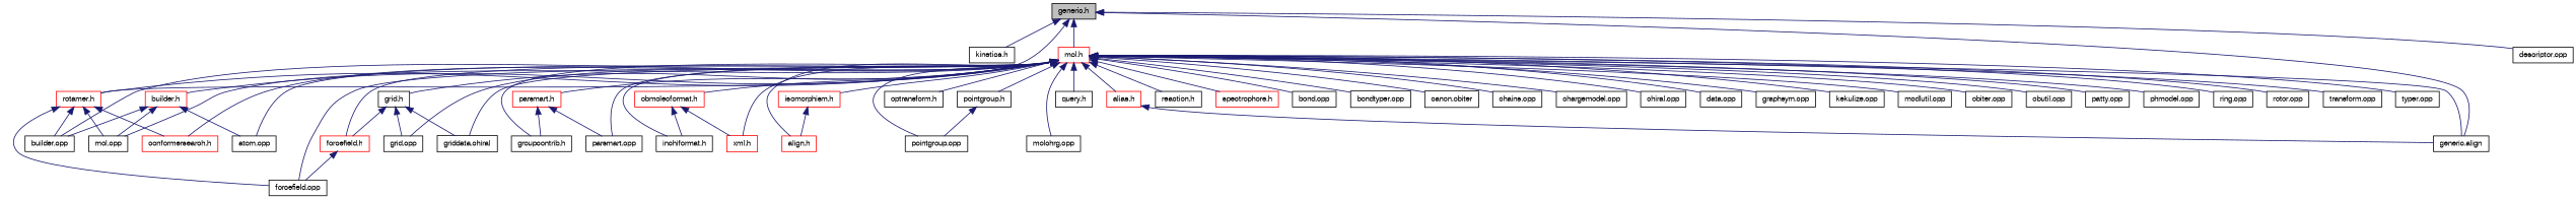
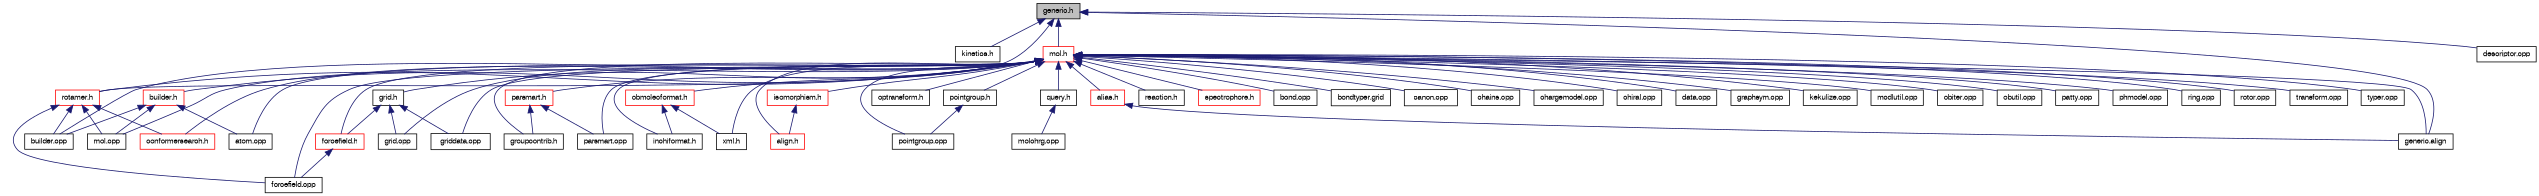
  digraph {
    node [color=black fillcolor=white fontname=FreeSans fontsize=10 shape=record style=filled]
    edge [color=midnightblue dir=back fontname=FreeSans fontsize=10 labelfontname=FreeSans labelfontsize=10 style=solid]
    n1 [fillcolor=grey75 fontcolor=black height=0.2 label="generic.h" width=0.4]
    n2 [height=0.2 label="kinetics.h" width=0.4]
    n3 [color=red height=0.2 label="mol.h" width=0.4]
    n4 [height=0.2 label="generic.align" width=0.4]
    n5 [color=red height=0.2 label="rotamer.h" width=0.4]
    n6 [height=0.2 label="descriptor.cpp" width=0.4]
    n7 [color=red height=0.2 label="alias.h" width=0.4]
    n8 [color=red height=0.2 label="builder.h" width=0.4]
    n9 [height=0.2 label="atom.cpp" width=0.4]
    n10 [height=0.2 label="builder.cpp" width=0.4]
    n11 [height=0.2 label="mol.cpp" width=0.4]
    n12 [color=red height=0.2 label="conformersearch.h" width=0.4]
    n13 [color=red height=0.2 label="forcefield.h" width=0.4]
    n14 [height=0.2 label="forcefield.cpp" width=0.4]
    n15 [height=0.2 label="grid.h" width=0.4]
    n16 [height=0.2 label="grid.cpp" width=0.4]
-   n17 [height=0.2 label="griddata.chiral" width=0.4]
+   n17 [height=0.2 label="griddata.cpp" width=0.4]
    n18 [height=0.2 label="groupcontrib.h" width=0.4]
    n19 [height=0.2 label="inchiformat.h" width=0.4]
    n20 [color=red height=0.2 label="isomorphism.h" width=0.4]
    n21 [color=red height=0.2 label="align.h" width=0.4]
    n22 [color=red height=0.2 label="obmolecformat.h" width=0.4]
-   n23 [color=red height=0.2 label="xml.h" width=0.4]
+   n23 [height=0.2 label="xml.h" width=0.4]
    n24 [height=0.2 label="optransform.h" width=0.4]
    n25 [color=red height=0.2 label="parsmart.h" width=0.4]
    n26 [height=0.2 label="parsmart.cpp" width=0.4]
    n27 [height=0.2 label="pointgroup.h" width=0.4]
    n28 [height=0.2 label="pointgroup.cpp" width=0.4]
    n29 [height=0.2 label="query.h" width=0.4]
    n30 [height=0.2 label="reaction.h" width=0.4]
    n31 [color=red height=0.2 label="spectrophore.h" width=0.4]
    n32 [height=0.2 label="bond.cpp" width=0.4]
-   n33 [height=0.2 label="bondtyper.cpp" width=0.4]
-   n34 [height=0.2 label="canon.obiter" width=0.4]
+   n33 [height=0.2 label="bondtyper.grid" width=0.4]
+   n34 [height=0.2 label="canon.cpp" width=0.4]
    n35 [height=0.2 label="chains.cpp" width=0.4]
    n36 [height=0.2 label="chargemodel.cpp" width=0.4]
    n37 [height=0.2 label="chiral.cpp" width=0.4]
    n38 [height=0.2 label="data.cpp" width=0.4]
    n39 [height=0.2 label="graphsym.cpp" width=0.4]
    n40 [height=0.2 label="kekulize.cpp" width=0.4]
    n41 [height=0.2 label="mcdlutil.cpp" width=0.4]
    n42 [height=0.2 label="molchrg.cpp" width=0.4]
    n43 [height=0.2 label="obiter.cpp" width=0.4]
    n44 [height=0.2 label="obutil.cpp" width=0.4]
    n45 [height=0.2 label="patty.cpp" width=0.4]
    n46 [height=0.2 label="phmodel.cpp" width=0.4]
    n47 [height=0.2 label="ring.cpp" width=0.4]
    n48 [height=0.2 label="rotor.cpp" width=0.4]
    n49 [height=0.2 label="transform.cpp" width=0.4]
    n50 [height=0.2 label="typer.cpp" width=0.4]
    n1 -> n2
    n1 -> n3
    n1 -> n4
    n1 -> n5
    n1 -> n6
    n3 -> n4
    n3 -> n5
    n3 -> n7
    n3 -> n8
    n3 -> n9
    n3 -> n10
    n3 -> n11
    n3 -> n12
    n3 -> n13
    n3 -> n14
    n3 -> n15
    n3 -> n16
    n3 -> n17
    n3 -> n18
    n3 -> n19
    n3 -> n20
    n3 -> n21
    n3 -> n22
    n3 -> n23
    n3 -> n24
    n3 -> n25
    n3 -> n26
    n3 -> n27
    n3 -> n28
    n3 -> n29
    n3 -> n30
    n3 -> n31
    n3 -> n32
    n3 -> n33
    n3 -> n34
    n3 -> n35
    n3 -> n36
    n3 -> n37
    n3 -> n38
    n3 -> n39
    n3 -> n40
    n3 -> n41
-   n3 -> n42
+   n29 -> n42
    n3 -> n43
    n3 -> n44
    n3 -> n45
    n3 -> n46
    n3 -> n47
    n3 -> n48
    n3 -> n49
    n3 -> n50
    n5 -> n10
    n5 -> n11
    n5 -> n12
    n5 -> n14
    n7 -> n4
    n8 -> n9
    n8 -> n10
    n8 -> n11
    n13 -> n14
    n15 -> n13
    n15 -> n16
    n15 -> n17
    n20 -> n21
    n22 -> n19
    n22 -> n23
    n25 -> n18
    n25 -> n26
    n27 -> n28
  }
